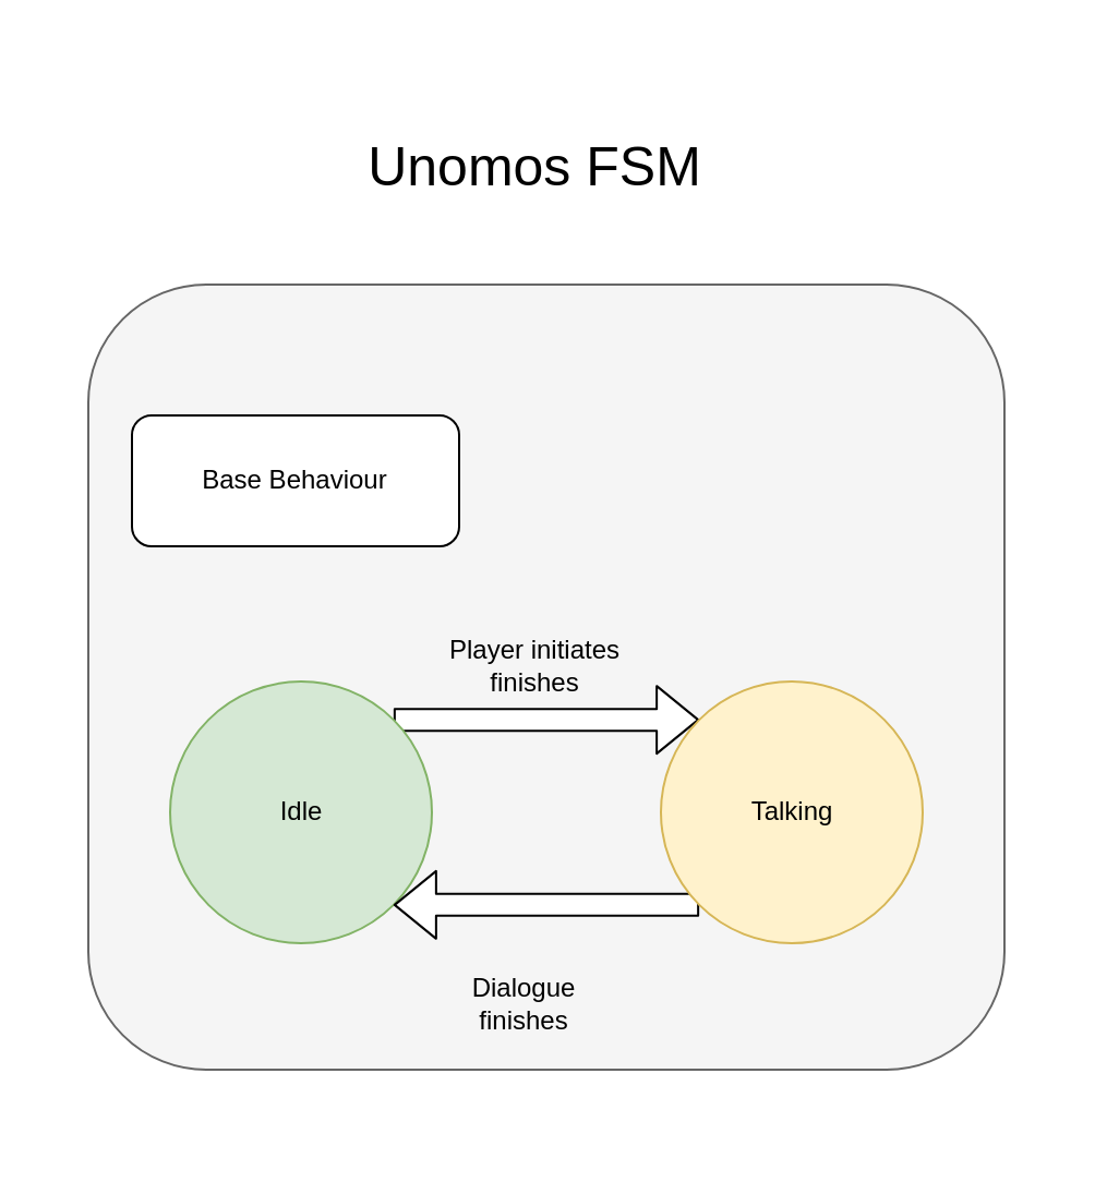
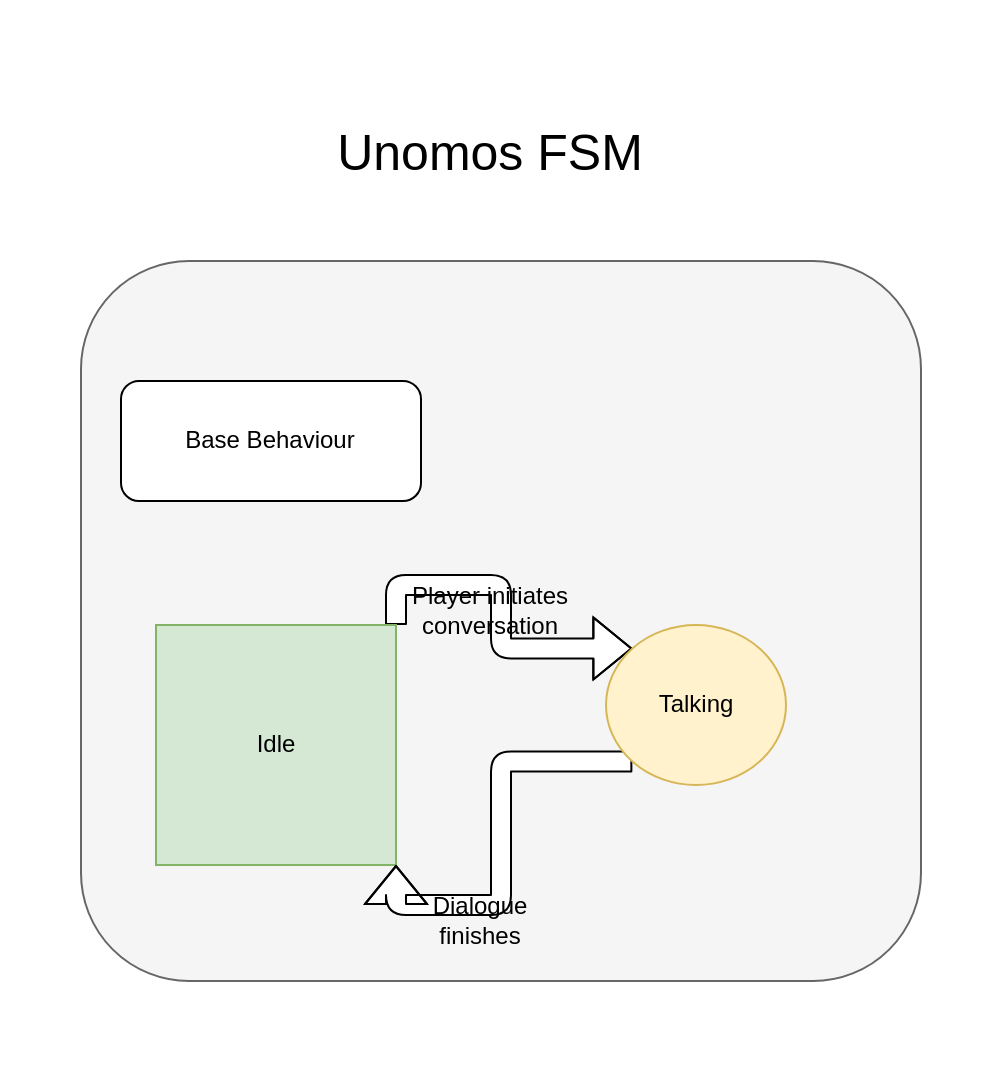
  <mxCell id="0" />
  <mxCell id="1" parent="0" />
  <mxCell id="2" value="" style="rounded=1;whiteSpace=wrap;html=1;shadow=0;strokeColor=none;" vertex="1" parent="1"><mxGeometry x="20" y="20" width="460" height="500" as="geometry" /></mxCell>
  <mxCell id="3" value="" style="rounded=1;whiteSpace=wrap;html=1;shadow=0;fillColor=#f5f5f5;fontColor=#333333;strokeColor=#666666;" vertex="1" parent="1"><mxGeometry x="40" y="130" width="420" height="360" as="geometry" /></mxCell>
  <mxCell id="4" value="Base Behaviour" style="rounded=1;whiteSpace=wrap;html=1;shadow=0;" vertex="1" parent="1"><mxGeometry x="60" y="190" width="150" height="60" as="geometry" /></mxCell>
  <mxCell id="5" value="Unomos FSM" style="text;html=1;strokeColor=none;fillColor=none;align=center;verticalAlign=middle;whiteSpace=wrap;rounded=0;fontSize=25;" vertex="1" parent="1"><mxGeometry x="160" y="60" width="170" height="30" as="geometry" /></mxCell>
  <mxCell id="6" style="edgeStyle=orthogonalEdgeStyle;rounded=1;orthogonalLoop=1;jettySize=auto;html=1;exitX=1;exitY=0;exitDx=0;exitDy=0;entryX=0;entryY=0;entryDx=0;entryDy=0;fontSize=25;shape=flexArrow;fillColor=default;" edge="1" parent="1" source="7" target="9"><mxGeometry relative="1" as="geometry" /></mxCell>
- <mxCell id="7" value="Idle" style="ellipse;whiteSpace=wrap;html=1;aspect=fixed;shadow=0;fillColor=#d5e8d4;strokeColor=#82b366;" vertex="1" parent="1"><mxGeometry x="77.5" y="312" width="120" height="120" as="geometry" /></mxCell>
+ <mxCell id="7" value="Idle" style="whiteSpace=wrap;html=1;aspect=fixed;shadow=0;fillColor=#d5e8d4;strokeColor=#82b366;rounded=0;" vertex="1" parent="1"><mxGeometry x="77.5" y="312" width="120" height="120" as="geometry" /></mxCell>
  <mxCell id="8" style="edgeStyle=orthogonalEdgeStyle;shape=flexArrow;rounded=1;orthogonalLoop=1;jettySize=auto;html=1;exitX=0;exitY=1;exitDx=0;exitDy=0;entryX=1;entryY=1;entryDx=0;entryDy=0;labelBackgroundColor=default;strokeColor=default;fontFamily=Helvetica;fontSize=25;fontColor=default;endArrow=classic;fillColor=default;" edge="1" parent="1" source="9" target="7"><mxGeometry relative="1" as="geometry" /></mxCell>
- <mxCell id="9" value="Talking" style="ellipse;whiteSpace=wrap;html=1;aspect=fixed;shadow=0;fillColor=#fff2cc;strokeColor=#d6b656;" vertex="1" parent="1"><mxGeometry x="302.5" y="312" width="120" height="120" as="geometry" /></mxCell>
- <mxCell id="10" value="Player initiates finishes" style="text;html=1;strokeColor=none;fillColor=none;align=center;verticalAlign=middle;whiteSpace=wrap;rounded=0;fontFamily=Helvetica;fontSize=12;fontColor=default;" vertex="1" parent="1"><mxGeometry x="200" y="290" width="90" height="30" as="geometry" /></mxCell>
+ <mxCell id="9" value="Talking" style="ellipse;whiteSpace=wrap;html=1;aspect=fixed;shadow=0;fillColor=#fff2cc;strokeColor=#d6b656;" vertex="1" parent="1"><mxGeometry x="302.5" y="312" width="90" height="80" as="geometry" /></mxCell>
+ <mxCell id="10" value="Player initiates conversation" style="text;html=1;strokeColor=none;fillColor=none;align=center;verticalAlign=middle;whiteSpace=wrap;rounded=0;fontFamily=Helvetica;fontSize=12;fontColor=default;" vertex="1" parent="1"><mxGeometry x="200" y="290" width="90" height="30" as="geometry" /></mxCell>
  <mxCell id="11" value="Dialogue finishes" style="text;html=1;strokeColor=none;fillColor=none;align=center;verticalAlign=middle;whiteSpace=wrap;rounded=0;fontFamily=Helvetica;fontSize=12;fontColor=default;" vertex="1" parent="1"><mxGeometry x="195" y="445" width="90" height="30" as="geometry" /></mxCell>
